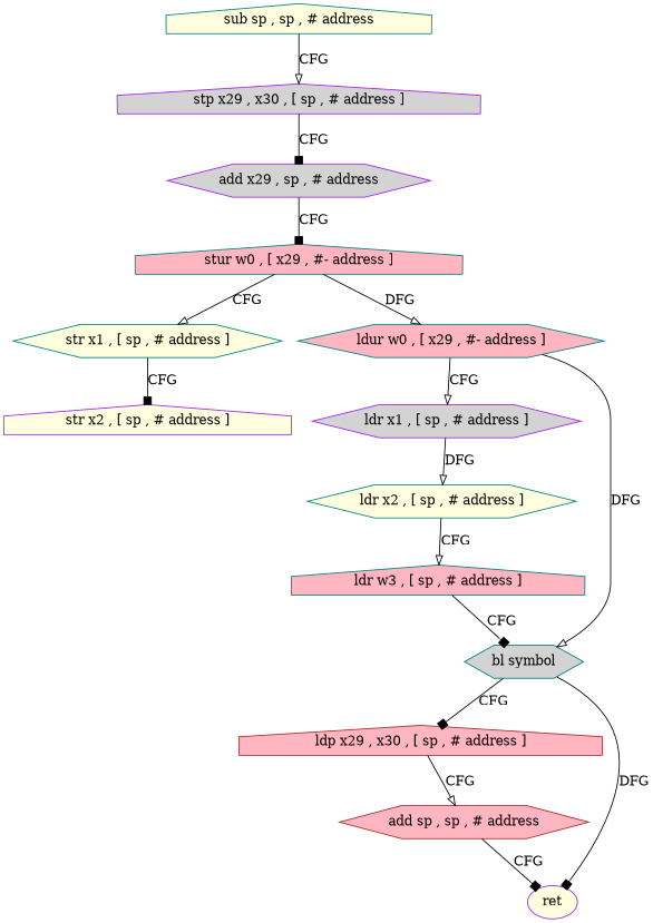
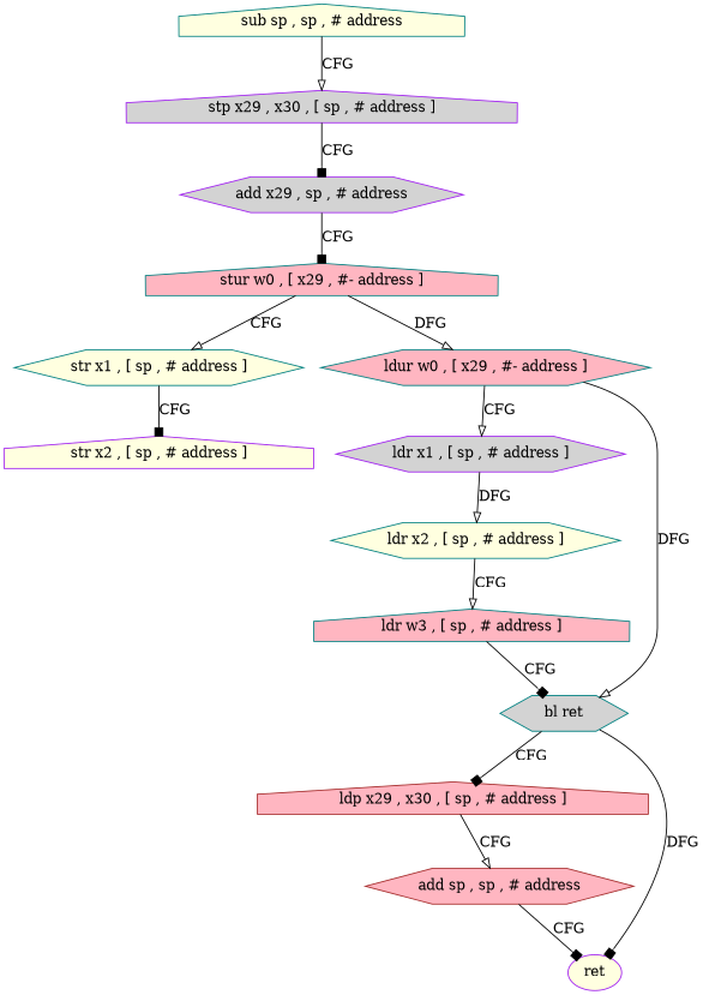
  digraph {
    node [color=teal fillcolor=lightyellow shape=hexagon style=filled]
    edge [arrowhead=onormal]
    n1 [label="sub sp , sp , # address" shape=house]
    n2 [color=purple fillcolor=lightgrey label="stp x29 , x30 , [ sp , # address ]" shape=house]
    n3 [color=purple fillcolor=lightgrey label="add x29 , sp , # address"]
    n4 [fillcolor=lightpink label="stur w0 , [ x29 , #- address ]" shape=house]
    n5 [label="str x1 , [ sp , # address ]"]
    n6 [fillcolor=lightpink label="ldur w0 , [ x29 , #- address ]"]
    n7 [color=purple label="str x2 , [ sp , # address ]" shape=house]
    n8 [color=purple fillcolor=lightgrey label="ldr x1 , [ sp , # address ]"]
-   n9 [fillcolor=lightgrey label="bl symbol"]
+   n9 [fillcolor=lightgrey label="bl ret"]
    n10 [fillcolor=lightpink label="ldr w3 , [ sp , # address ]" shape=house]
    n11 [label="ldr x2 , [ sp , # address ]"]
    n12 [color=brown fillcolor=lightpink label="ldp x29 , x30 , [ sp , # address ]" shape=house]
    n13 [color=purple label=ret shape=ellipse]
    n14 [color=brown fillcolor=lightpink label="add sp , sp , # address"]
    n1 -> n2 [label=CFG]
    n2 -> n3 [arrowhead=box label=CFG]
    n3 -> n4 [arrowhead=box label=CFG]
    n4 -> n5 [label=CFG]
    n4 -> n6 [label=DFG]
    n5 -> n7 [arrowhead=box label=CFG]
    n6 -> n8 [label=CFG]
    n6 -> n9 [label=DFG]
    n8 -> n11 [label=DFG]
    n9 -> n12 [arrowhead=box label=CFG]
    n9 -> n13 [arrowhead=box label=DFG]
    n10 -> n9 [arrowhead=box label=CFG]
    n11 -> n10 [label=CFG]
    n12 -> n14 [label=CFG]
    n14 -> n13 [arrowhead=box label=CFG]
  }
